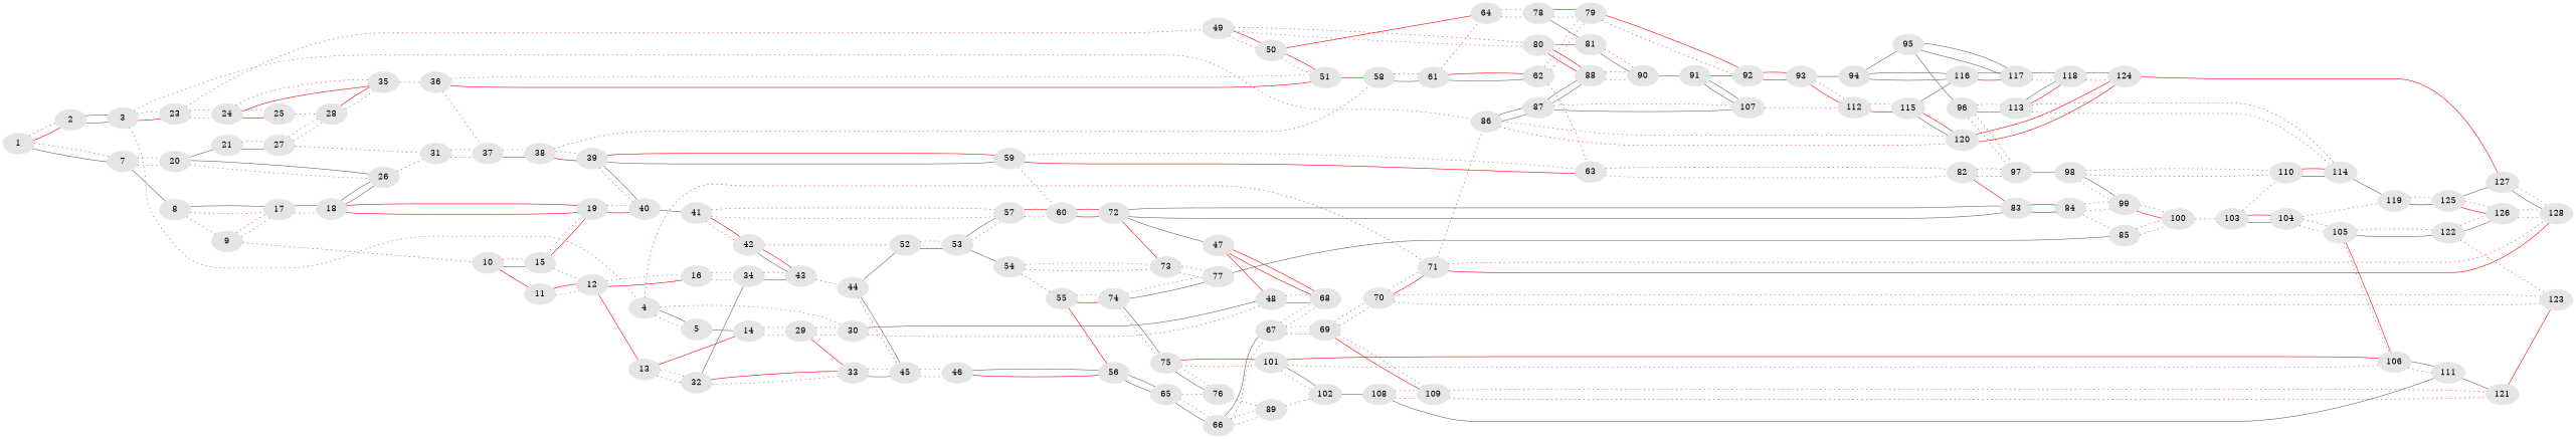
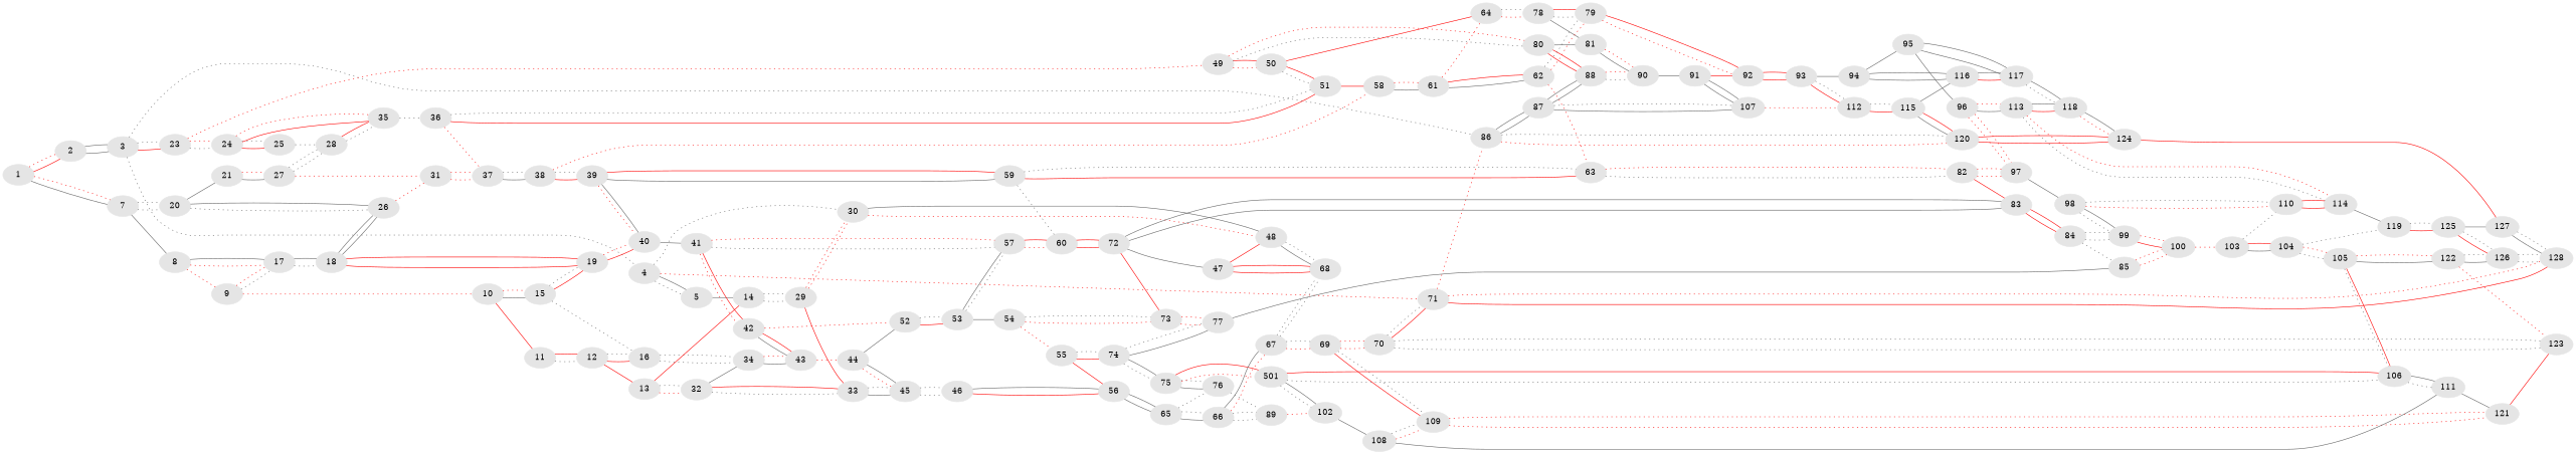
  graph {
    rankdir=LR
    node [color=gray90 style=filled]
    edge [color=gray40 style=dotted]
    1
    2
    7
    3
    8
    20
    4
    23
    86
    5
    30
    71
    24
    49
    87
    120
    14
    48
    128
    29
    11
    12
    9
    17
    26
    21
    10
    18
    15
    16
    19
    13
    32
    34
    33
    40
    43
    31
    41
    27
    28
    25
    35
    50
    80
    36
    37
    45
    68
    38
    46
    44
    51
    58
    39
    59
    61
    60
    63
    42
    57
    52
    53
    56
    47
    65
    64
    81
    88
    78
    54
    55
    73
    74
    77
    75
    66
    76
    72
    62
    82
    83
    79
    92
    97
    67
    89
    69
    102
    70
    109
    123
    121
    84
    85
-   101
+   101 [label=501]
    106
    100
    90
    93
    91
    98
    99
    103
    107
    124
    112
    108
    94
    95
    116
    115
    96
    117
    113
    118
    114
    110
    104
    111
    105
    119
    122
    125
    126
    127
    1 -- 2 [color=red style=solid]
    1 -- 2 [color=red]
    1 -- 7 [style=solid]
    1 -- 7 [color=red]
    2 -- 3 [style=solid]
    2 -- 3 [style=solid]
    7 -- 8 [style=solid]
    7 -- 20
    7 -- 20
    3 -- 4
    3 -- 23 [color=red style=solid]
    3 -- 23
    3 -- 86
    8 -- 9 [color=red]
    8 -- 17 [color=red]
    8 -- 17 [style=solid]
    20 -- 26
    20 -- 26 [style=solid]
    20 -- 21 [style=solid]
    4 -- 5
    4 -- 5 [style=solid]
    4 -- 30
    4 -- 71 [color=red]
    23 -- 24
    23 -- 24 [color=red]
    23 -- 49 [color=red]
    86 -- 87 [style=solid]
    86 -- 87 [style=solid]
    86 -- 120 [color=red]
    86 -- 120
    5 -- 14 [style=solid]
    30 -- 48 [color=red]
    30 -- 48 [style=solid]
    71 -- 86 [color=red]
    71 -- 128 [color=red style=solid]
    71 -- 128 [color=red]
    24 -- 25 [color=red style=solid]
    24 -- 25
    24 -- 35 [color=red style=solid]
    24 -- 35 [color=red]
    49 -- 50 [color=red]
    49 -- 50 [color=red style=solid]
    49 -- 80
    49 -- 80 [color=red]
    87 -- 88 [style=solid]
    87 -- 88 [style=solid]
    87 -- 107 [style=solid]
    87 -- 107
    120 -- 124 [color=red style=solid]
    120 -- 124 [color=red style=solid]
    14 -- 29
    14 -- 29
    48 -- 68 [style=solid]
    48 -- 68
    29 -- 30 [color=red]
    29 -- 30 [color=red]
    29 -- 33 [color=red style=solid]
    11 -- 12
    11 -- 12 [color=red style=solid]
    12 -- 16 [color=red style=solid]
    12 -- 16
    12 -- 13 [color=red style=solid]
    9 -- 17
    9 -- 17 [color=red]
    9 -- 10 [color=red]
    17 -- 18
    17 -- 18 [style=solid]
    26 -- 31 [color=red]
    21 -- 27 [style=solid]
    21 -- 27 [color=red]
    10 -- 11 [color=red style=solid]
    10 -- 15 [style=solid]
    10 -- 15 [color=red]
    18 -- 26 [style=solid]
    18 -- 26 [style=solid]
    18 -- 19 [color=red style=solid]
    18 -- 19 [color=red style=solid]
-   15 -- 12
+   15 -- 16
    15 -- 19 [color=red style=solid]
    15 -- 19
    16 -- 34
    16 -- 34
    19 -- 40 [color=red style=solid]
    19 -- 40 [color=red]
    13 -- 14 [color=red style=solid]
    13 -- 32 [color=red]
    13 -- 32
    32 -- 34 [style=solid]
    32 -- 33
    32 -- 33 [color=red style=solid]
    34 -- 43 [style=solid]
    34 -- 43 [color=red]
    33 -- 45 [style=solid]
    33 -- 45
    40 -- 41 [style=solid]
    43 -- 44 [color=red]
    31 -- 37 [color=red]
    31 -- 37 [color=red]
    41 -- 42 [color=red]
    41 -- 42 [color=red style=solid]
    41 -- 57
    41 -- 57 [color=red]
    27 -- 31 [color=red]
    27 -- 28
    27 -- 28
    28 -- 35
    28 -- 35 [color=red style=solid]
    25 -- 28
    35 -- 36
    50 -- 51
    50 -- 51 [color=red style=solid]
    50 -- 64 [color=red style=solid]
    80 -- 81 [style=solid]
    80 -- 88 [color=red style=solid]
    80 -- 88 [color=red style=solid]
    36 -- 37 [color=red]
    36 -- 51 [color=red style=solid]
    36 -- 51
    37 -- 38 [style=solid]
    37 -- 38
    45 -- 46
    45 -- 46
    38 -- 58 [color=red]
    38 -- 39 [color=red style=solid]
    38 -- 39
    46 -- 56 [color=red style=solid]
    46 -- 56 [style=solid]
    44 -- 45 [color=red]
    44 -- 45 [style=solid]
    44 -- 52 [style=solid]
    51 -- 58 [color=red style=solid]
    58 -- 61 [style=solid]
    58 -- 61 [color=red]
    39 -- 40 [color=red]
    39 -- 40 [style=solid]
    39 -- 59 [style=solid]
    39 -- 59 [color=red style=solid]
    59 -- 60
    59 -- 63 [color=red style=solid]
    59 -- 63
    61 -- 64 [color=red]
    61 -- 62 [style=solid]
    61 -- 62 [color=red style=solid]
    60 -- 72 [color=red style=solid]
    60 -- 72 [color=red style=solid]
    63 -- 82
    63 -- 82 [color=red]
    42 -- 43 [style=solid]
    42 -- 43 [color=red style=solid]
    42 -- 52 [color=red]
    57 -- 60 [color=red]
    57 -- 60 [color=red style=solid]
    52 -- 53 [color=red style=solid]
    52 -- 53
    53 -- 57
    53 -- 57 [style=solid]
    53 -- 54 [style=solid]
    56 -- 65 [style=solid]
    56 -- 65 [style=solid]
    47 -- 48 [color=red style=solid]
    47 -- 68 [color=red style=solid]
    47 -- 68 [color=red style=solid]
    65 -- 66 [style=solid]
    65 -- 66
    65 -- 76
    64 -- 78 [color=red]
    64 -- 78
    81 -- 90 [style=solid]
    81 -- 90 [color=red]
    88 -- 90
    88 -- 90 [color=red]
    78 -- 81 [style=solid]
    78 -- 79
    78 -- 79 [color=red style=solid]
    54 -- 55 [color=red]
    54 -- 73 [color=red]
    54 -- 73
    55 -- 56 [color=red style=solid]
    55 -- 74 [color=red style=solid]
    55 -- 74
    73 -- 77 [color=red]
    73 -- 77 [color=red]
    74 -- 77 [style=solid]
    74 -- 77
    74 -- 75
    74 -- 75 [style=solid]
    77 -- 85 [style=solid]
    75 -- 76 [style=solid]
    75 -- 76
    75 -- 101 [color=red]
    75 -- 101 [color=red style=solid]
    66 -- 67 [color=red]
    66 -- 67 [style=solid]
    66 -- 89
    66 -- 89
    76 -- 89
    72 -- 47 [style=solid]
    72 -- 73 [color=red style=solid]
    72 -- 83 [style=solid]
    72 -- 83 [style=solid]
    62 -- 63 [color=red]
    62 -- 79 [color=red]
    62 -- 79
    82 -- 83 [color=red style=solid]
    82 -- 97 [color=red]
    82 -- 97 [color=red]
    83 -- 84 [color=red style=solid]
    83 -- 84 [color=red style=solid]
    79 -- 92 [color=red]
    79 -- 92 [color=red style=solid]
    92 -- 93 [color=red style=solid]
    92 -- 93 [color=red style=solid]
    97 -- 98 [style=solid]
    67 -- 68
    67 -- 68
    67 -- 69 [color=red]
    67 -- 69
    89 -- 102 [color=red]
    69 -- 70 [color=red]
    69 -- 70 [color=red]
    69 -- 109 [color=red style=solid]
    69 -- 109
    102 -- 108 [style=solid]
    70 -- 71 [color=red style=solid]
    70 -- 71
    70 -- 123
    70 -- 123
    109 -- 121 [color=red]
    109 -- 121 [color=red]
    121 -- 123 [color=red style=solid]
    84 -- 85
    84 -- 99
    84 -- 99
    85 -- 100 [color=red]
    85 -- 100 [color=red]
    101 -- 102
    101 -- 102 [style=solid]
    101 -- 106
    101 -- 106 [color=red style=solid]
    106 -- 111
    106 -- 111 [style=solid]
    100 -- 103 [color=red]
    90 -- 91 [style=solid]
    93 -- 112 [color=red style=solid]
    93 -- 112
    93 -- 94 [style=solid]
    91 -- 92 [color=red style=solid]
    91 -- 107 [style=solid]
    91 -- 107 [style=solid]
    98 -- 99
    98 -- 99 [style=solid]
    98 -- 110 [color=red]
    98 -- 110
    99 -- 100 [color=red style=solid]
    99 -- 100 [color=red]
    103 -- 110
    103 -- 104 [style=solid]
    103 -- 104 [color=red style=solid]
    107 -- 112 [color=red]
    124 -- 127 [color=red style=solid]
    112 -- 115 [color=red style=solid]
    112 -- 115
    108 -- 109 [color=red]
    108 -- 109
    108 -- 111 [style=solid]
    94 -- 95 [style=solid]
    94 -- 116 [style=solid]
    94 -- 116 [style=solid]
    95 -- 96 [style=solid]
    95 -- 117 [style=solid]
    95 -- 117 [style=solid]
    116 -- 117 [color=red style=solid]
    116 -- 117 [style=solid]
    115 -- 120 [style=solid]
    115 -- 120 [color=red style=solid]
    115 -- 116 [style=solid]
    96 -- 97 [color=red]
    96 -- 97 [color=red]
    96 -- 113 [style=solid]
    96 -- 113 [color=red]
    117 -- 118
    117 -- 118 [style=solid]
    113 -- 118 [color=red style=solid]
    113 -- 118 [style=solid]
    113 -- 114
    113 -- 114 [color=red]
    118 -- 124 [color=red]
    118 -- 124 [style=solid]
    114 -- 119 [style=solid]
    110 -- 114 [color=red style=solid]
    110 -- 114 [color=red style=solid]
    104 -- 105
    104 -- 105 [color=red]
    104 -- 119
    111 -- 121 [style=solid]
    105 -- 106
    105 -- 106 [color=red style=solid]
    105 -- 122 [style=solid]
    105 -- 122 [color=red]
    119 -- 125 [color=red style=solid]
    119 -- 125
    122 -- 123 [color=red]
    122 -- 126 [style=solid]
    122 -- 126
    125 -- 126 [color=red style=solid]
    125 -- 126
    125 -- 127 [style=solid]
    126 -- 128
    126 -- 128
    127 -- 128 [style=solid]
    127 -- 128
  }
